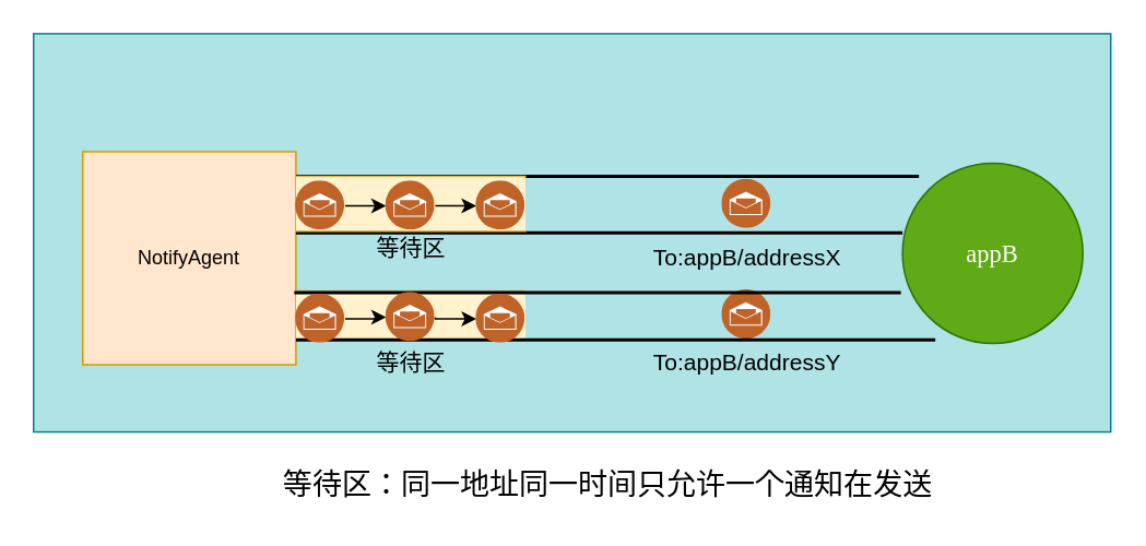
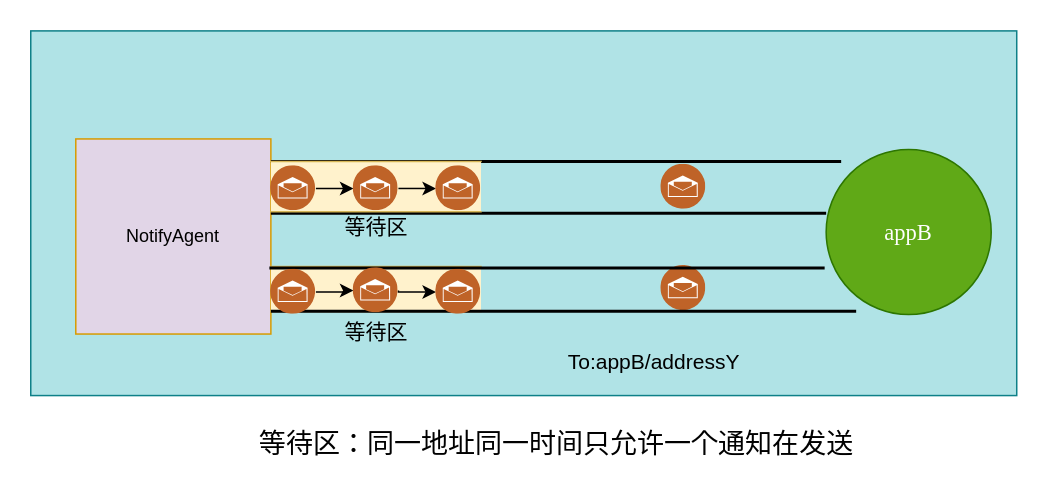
  <mxCell id="0" />
  <mxCell id="1" parent="0" />
  <mxCell id="2" value="&lt;div style=&quot;text-align: right&quot;&gt;&lt;br&gt;&lt;/div&gt;&lt;div style=&quot;text-align: justify&quot;&gt;&lt;br&gt;&lt;/div&gt;" style="rounded=0;whiteSpace=wrap;html=1;fontFamily=Lucida Console;fontSize=16;fillColor=#b0e3e6;strokeColor=#0e8088;align=left;" vertex="1" parent="1"><mxGeometry x="20" y="20" width="657" height="243" as="geometry" /></mxCell>
  <mxCell id="3" value="appB" style="ellipse;whiteSpace=wrap;html=1;aspect=fixed;fontFamily=Lucida Console;fontSize=15;fillColor=#60a917;strokeColor=#2D7600;fontColor=#ffffff;align=center;" vertex="1" parent="1"><mxGeometry x="550" y="99" width="110" height="110" as="geometry" /></mxCell>
- <mxCell id="4" value="NotifyAgent" style="whiteSpace=wrap;html=1;aspect=fixed;fillColor=#ffe6cc;strokeColor=#d79b00;align=center;" vertex="1" parent="1"><mxGeometry x="50" y="92" width="130" height="130" as="geometry" /></mxCell>
+ <mxCell id="4" value="NotifyAgent" style="whiteSpace=wrap;html=1;aspect=fixed;fillColor=#e1d5e7;strokeColor=#d79b00;align=center;" vertex="1" parent="1"><mxGeometry x="50" y="92" width="130" height="130" as="geometry" /></mxCell>
  <mxCell id="5" value="等待区：同一地址同一时间只允许一个通知在发送" style="text;html=1;align=center;verticalAlign=middle;resizable=0;points=[];autosize=1;fontSize=18;" vertex="1" parent="1"><mxGeometry x="155" y="281" width="430" height="30" as="geometry" /></mxCell>
  <mxCell id="6" value="" style="line;strokeWidth=2;html=1;" vertex="1" parent="1"><mxGeometry x="180" y="102" width="380" height="10" as="geometry" /></mxCell>
  <mxCell id="7" value="" style="line;strokeWidth=2;html=1;" vertex="1" parent="1"><mxGeometry x="180" y="136.5" width="370" height="10" as="geometry" /></mxCell>
  <mxCell id="8" value="" style="aspect=fixed;perimeter=ellipsePerimeter;html=1;align=center;shadow=0;dashed=0;fontColor=#4277BB;labelBackgroundColor=#ffffff;fontSize=12;spacingTop=3;image;image=img/lib/ibm/social/messaging.svg;" vertex="1" parent="1"><mxGeometry x="440" y="109" width="30" height="30" as="geometry" /></mxCell>
  <mxCell id="9" value="" style="aspect=fixed;perimeter=ellipsePerimeter;html=1;align=center;shadow=0;dashed=0;fontColor=#4277BB;labelBackgroundColor=#ffffff;fontSize=12;spacingTop=3;image;image=img/lib/ibm/social/messaging.svg;" vertex="1" parent="1"><mxGeometry x="440" y="176.5" width="30" height="30" as="geometry" /></mxCell>
  <mxCell id="10" value="" style="shape=partialRectangle;whiteSpace=wrap;html=1;left=0;right=0;fillColor=#fff2cc;strokeColor=#d6b656;" vertex="1" parent="1"><mxGeometry x="180" y="107" width="140" height="33.5" as="geometry" /></mxCell>
  <mxCell id="11" style="edgeStyle=orthogonalEdgeStyle;rounded=0;orthogonalLoop=1;jettySize=auto;html=1;" edge="1" parent="1" source="12" target="14"><mxGeometry relative="1" as="geometry" /></mxCell>
  <mxCell id="12" value="" style="aspect=fixed;perimeter=ellipsePerimeter;html=1;align=center;shadow=0;dashed=0;fontColor=#4277BB;labelBackgroundColor=#ffffff;fontSize=12;spacingTop=3;image;image=img/lib/ibm/social/messaging.svg;" vertex="1" parent="1"><mxGeometry x="180" y="110" width="30" height="30" as="geometry" /></mxCell>
  <mxCell id="13" style="edgeStyle=orthogonalEdgeStyle;rounded=0;orthogonalLoop=1;jettySize=auto;html=1;exitX=1;exitY=0.5;exitDx=0;exitDy=0;entryX=0;entryY=0.5;entryDx=0;entryDy=0;" edge="1" parent="1" source="14" target="15"><mxGeometry relative="1" as="geometry" /></mxCell>
  <mxCell id="14" value="" style="aspect=fixed;perimeter=ellipsePerimeter;html=1;align=center;shadow=0;dashed=0;fontColor=#4277BB;labelBackgroundColor=#ffffff;fontSize=12;spacingTop=3;image;image=img/lib/ibm/social/messaging.svg;" vertex="1" parent="1"><mxGeometry x="235" y="110" width="30" height="30" as="geometry" /></mxCell>
  <mxCell id="15" value="" style="aspect=fixed;perimeter=ellipsePerimeter;html=1;align=center;shadow=0;dashed=0;fontColor=#4277BB;labelBackgroundColor=#ffffff;fontSize=12;spacingTop=3;image;image=img/lib/ibm/social/messaging.svg;" vertex="1" parent="1"><mxGeometry x="290" y="110" width="30" height="30" as="geometry" /></mxCell>
  <mxCell id="16" value="" style="shape=partialRectangle;whiteSpace=wrap;html=1;left=0;right=0;fillColor=#fff2cc;strokeColor=#d6b656;" vertex="1" parent="1"><mxGeometry x="180" y="177" width="140" height="30" as="geometry" /></mxCell>
  <mxCell id="17" value="" style="line;strokeWidth=2;html=1;" vertex="1" parent="1"><mxGeometry x="179" y="173" width="370" height="10" as="geometry" /></mxCell>
  <mxCell id="18" value="" style="line;strokeWidth=2;html=1;align=left;" vertex="1" parent="1"><mxGeometry x="180" y="202.5" width="390" height="8.5" as="geometry" /></mxCell>
  <mxCell id="19" style="edgeStyle=orthogonalEdgeStyle;rounded=0;orthogonalLoop=1;jettySize=auto;html=1;exitX=1;exitY=0.5;exitDx=0;exitDy=0;" edge="1" parent="1" source="20" target="22"><mxGeometry relative="1" as="geometry" /></mxCell>
  <mxCell id="20" value="" style="aspect=fixed;perimeter=ellipsePerimeter;html=1;align=center;shadow=0;dashed=0;fontColor=#4277BB;labelBackgroundColor=#ffffff;fontSize=12;spacingTop=3;image;image=img/lib/ibm/social/messaging.svg;" vertex="1" parent="1"><mxGeometry x="180" y="179" width="30" height="30" as="geometry" /></mxCell>
  <mxCell id="21" style="edgeStyle=orthogonalEdgeStyle;rounded=0;orthogonalLoop=1;jettySize=auto;html=1;exitX=1;exitY=0.5;exitDx=0;exitDy=0;entryX=0;entryY=0.5;entryDx=0;entryDy=0;" edge="1" parent="1" source="22" target="23"><mxGeometry relative="1" as="geometry"><Array as="points"><mxPoint x="265" y="194" /></Array></mxGeometry></mxCell>
  <mxCell id="22" value="" style="aspect=fixed;perimeter=ellipsePerimeter;html=1;align=center;shadow=0;dashed=0;fontColor=#4277BB;labelBackgroundColor=#ffffff;fontSize=12;spacingTop=3;image;image=img/lib/ibm/social/messaging.svg;" vertex="1" parent="1"><mxGeometry x="235" y="178" width="30" height="30" as="geometry" /></mxCell>
  <mxCell id="23" value="" style="aspect=fixed;perimeter=ellipsePerimeter;html=1;align=center;shadow=0;dashed=0;fontColor=#4277BB;labelBackgroundColor=#ffffff;fontSize=12;spacingTop=3;image;image=img/lib/ibm/social/messaging.svg;" vertex="1" parent="1"><mxGeometry x="290" y="179" width="30" height="30" as="geometry" /></mxCell>
  <mxCell id="24" value="等待区" style="text;html=1;align=center;verticalAlign=middle;resizable=0;points=[];autosize=1;fontSize=14;" vertex="1" parent="1"><mxGeometry x="220" y="140.5" width="60" height="20" as="geometry" /></mxCell>
  <mxCell id="25" value="等待区" style="text;html=1;align=center;verticalAlign=middle;resizable=0;points=[];autosize=1;fontSize=14;" vertex="1" parent="1"><mxGeometry x="220" y="211" width="60" height="20" as="geometry" /></mxCell>
- <mxCell id="26" value="To:appB/addressX" style="text;html=1;align=center;verticalAlign=middle;resizable=0;points=[];autosize=1;fontSize=14;" vertex="1" parent="1"><mxGeometry x="390" y="146.5" width="130" height="20" as="geometry" /></mxCell>
- <mxCell id="27" value="To:appB/addressY" style="text;html=1;align=center;verticalAlign=middle;resizable=0;points=[];autosize=1;fontSize=14;" vertex="1" parent="1"><mxGeometry x="390" y="211" width="130" height="20" as="geometry" /></mxCell>
+ <mxCell id="27" value="To:appB/addressY" style="text;html=1;align=center;verticalAlign=middle;resizable=0;points=[];autosize=1;fontSize=14;" vertex="1" parent="1"><mxGeometry x="370" y="231" width="130" height="20" as="geometry" /></mxCell>
